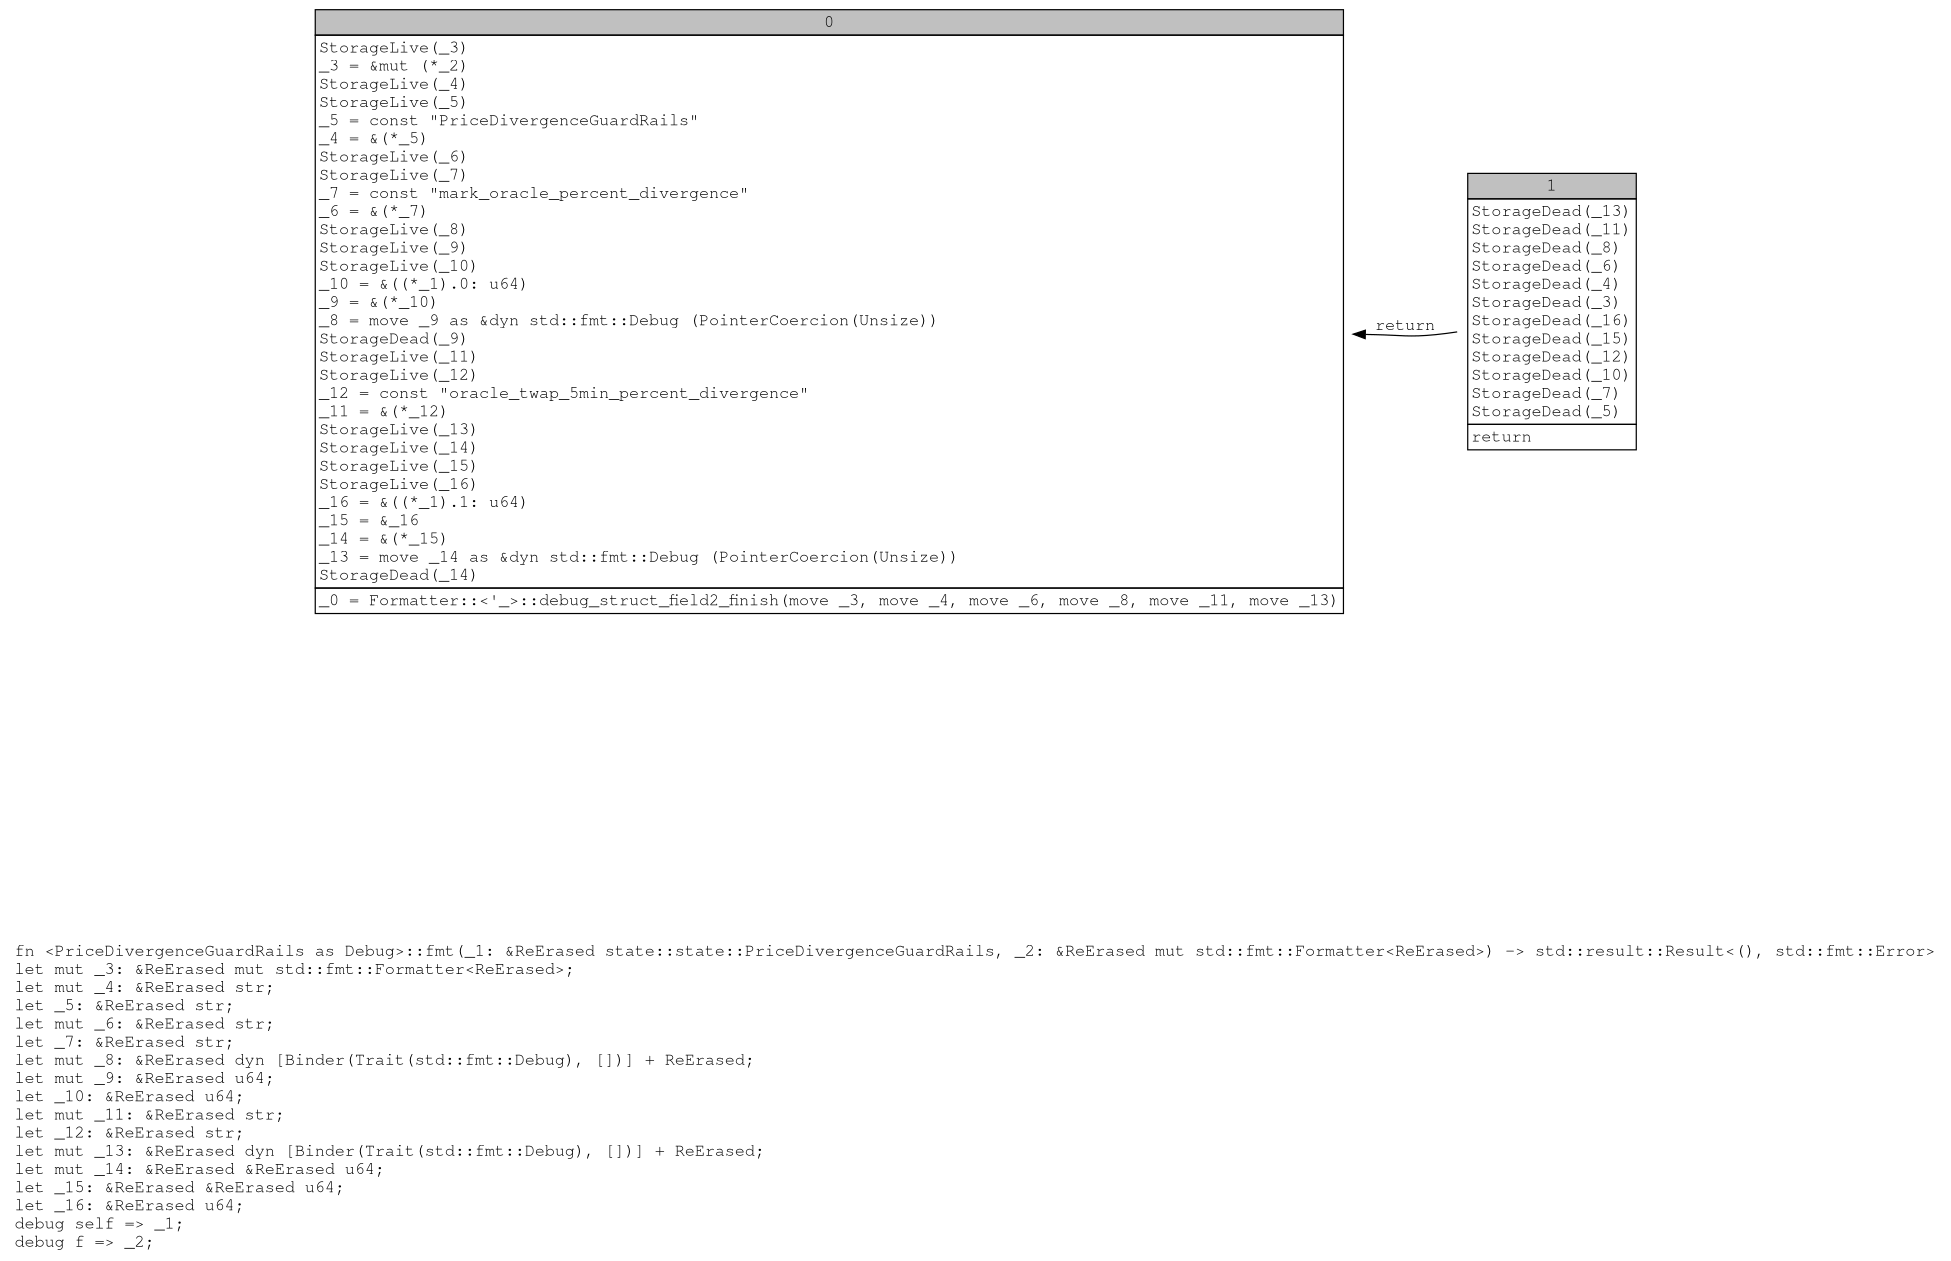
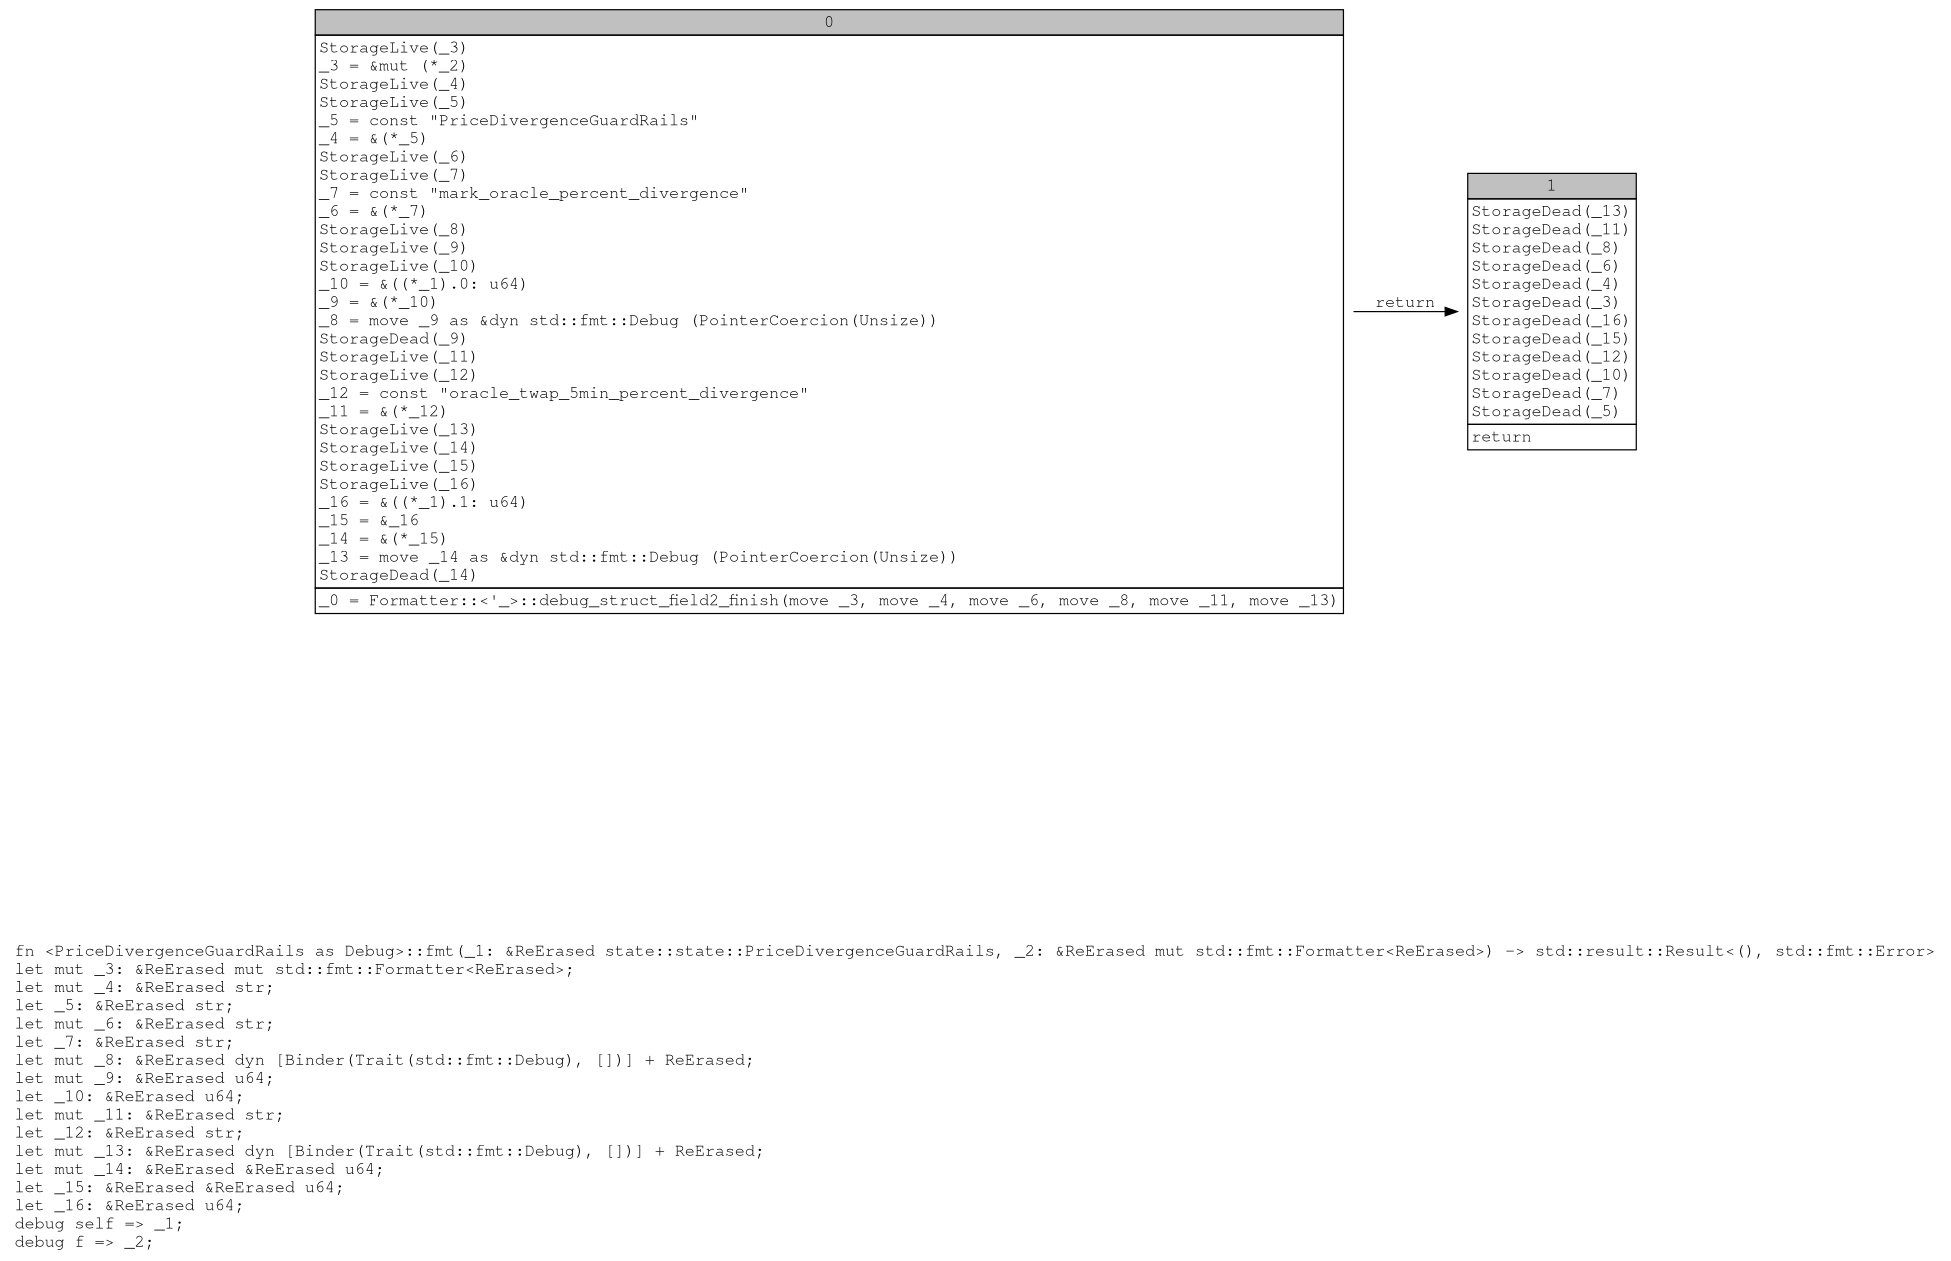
  digraph {
    fontname="Courier, monospace"
    label=<fn &lt;PriceDivergenceGuardRails as Debug&gt;::fmt(_1: &amp;ReErased state::state::PriceDivergenceGuardRails, _2: &amp;ReErased mut std::fmt::Formatter&lt;ReErased&gt;) -&gt; std::result::Result&lt;(), std::fmt::Error&gt;<br align="left"/>let mut _3: &amp;ReErased mut std::fmt::Formatter&lt;ReErased&gt;;<br align="left"/>let mut _4: &amp;ReErased str;<br align="left"/>let _5: &amp;ReErased str;<br align="left"/>let mut _6: &amp;ReErased str;<br align="left"/>let _7: &amp;ReErased str;<br align="left"/>let mut _8: &amp;ReErased dyn [Binder(Trait(std::fmt::Debug), [])] + ReErased;<br align="left"/>let mut _9: &amp;ReErased u64;<br align="left"/>let _10: &amp;ReErased u64;<br align="left"/>let mut _11: &amp;ReErased str;<br align="left"/>let _12: &amp;ReErased str;<br align="left"/>let mut _13: &amp;ReErased dyn [Binder(Trait(std::fmt::Debug), [])] + ReErased;<br align="left"/>let mut _14: &amp;ReErased &amp;ReErased u64;<br align="left"/>let _15: &amp;ReErased &amp;ReErased u64;<br align="left"/>let _16: &amp;ReErased u64;<br align="left"/>debug self =&gt; _1;<br align="left"/>debug f =&gt; _2;<br align="left"/>>
    rankdir=LR
    node [fontname="Courier, monospace" shape=none]
    n1 [label=<<table border="0" cellborder="1" cellspacing="0"><tr><td bgcolor="gray" align="center" colspan="1">0</td></tr><tr><td align="left" balign="left">StorageLive(_3)<br/>_3 = &amp;mut (*_2)<br/>StorageLive(_4)<br/>StorageLive(_5)<br/>_5 = const &quot;PriceDivergenceGuardRails&quot;<br/>_4 = &amp;(*_5)<br/>StorageLive(_6)<br/>StorageLive(_7)<br/>_7 = const &quot;mark_oracle_percent_divergence&quot;<br/>_6 = &amp;(*_7)<br/>StorageLive(_8)<br/>StorageLive(_9)<br/>StorageLive(_10)<br/>_10 = &amp;((*_1).0: u64)<br/>_9 = &amp;(*_10)<br/>_8 = move _9 as &amp;dyn std::fmt::Debug (PointerCoercion(Unsize))<br/>StorageDead(_9)<br/>StorageLive(_11)<br/>StorageLive(_12)<br/>_12 = const &quot;oracle_twap_5min_percent_divergence&quot;<br/>_11 = &amp;(*_12)<br/>StorageLive(_13)<br/>StorageLive(_14)<br/>StorageLive(_15)<br/>StorageLive(_16)<br/>_16 = &amp;((*_1).1: u64)<br/>_15 = &amp;_16<br/>_14 = &amp;(*_15)<br/>_13 = move _14 as &amp;dyn std::fmt::Debug (PointerCoercion(Unsize))<br/>StorageDead(_14)<br/></td></tr><tr><td align="left">_0 = Formatter::&lt;'_&gt;::debug_struct_field2_finish(move _3, move _4, move _6, move _8, move _11, move _13)</td></tr></table>>]
    n2 [label=<<table border="0" cellborder="1" cellspacing="0"><tr><td bgcolor="gray" align="center" colspan="1">1</td></tr><tr><td align="left" balign="left">StorageDead(_13)<br/>StorageDead(_11)<br/>StorageDead(_8)<br/>StorageDead(_6)<br/>StorageDead(_4)<br/>StorageDead(_3)<br/>StorageDead(_16)<br/>StorageDead(_15)<br/>StorageDead(_12)<br/>StorageDead(_10)<br/>StorageDead(_7)<br/>StorageDead(_5)<br/></td></tr><tr><td align="left">return</td></tr></table>>]
-   n2 -> n1 [fontname="Courier, monospace" label=return]
+   n1 -> n2 [fontname="Courier, monospace" label=return]
  }
